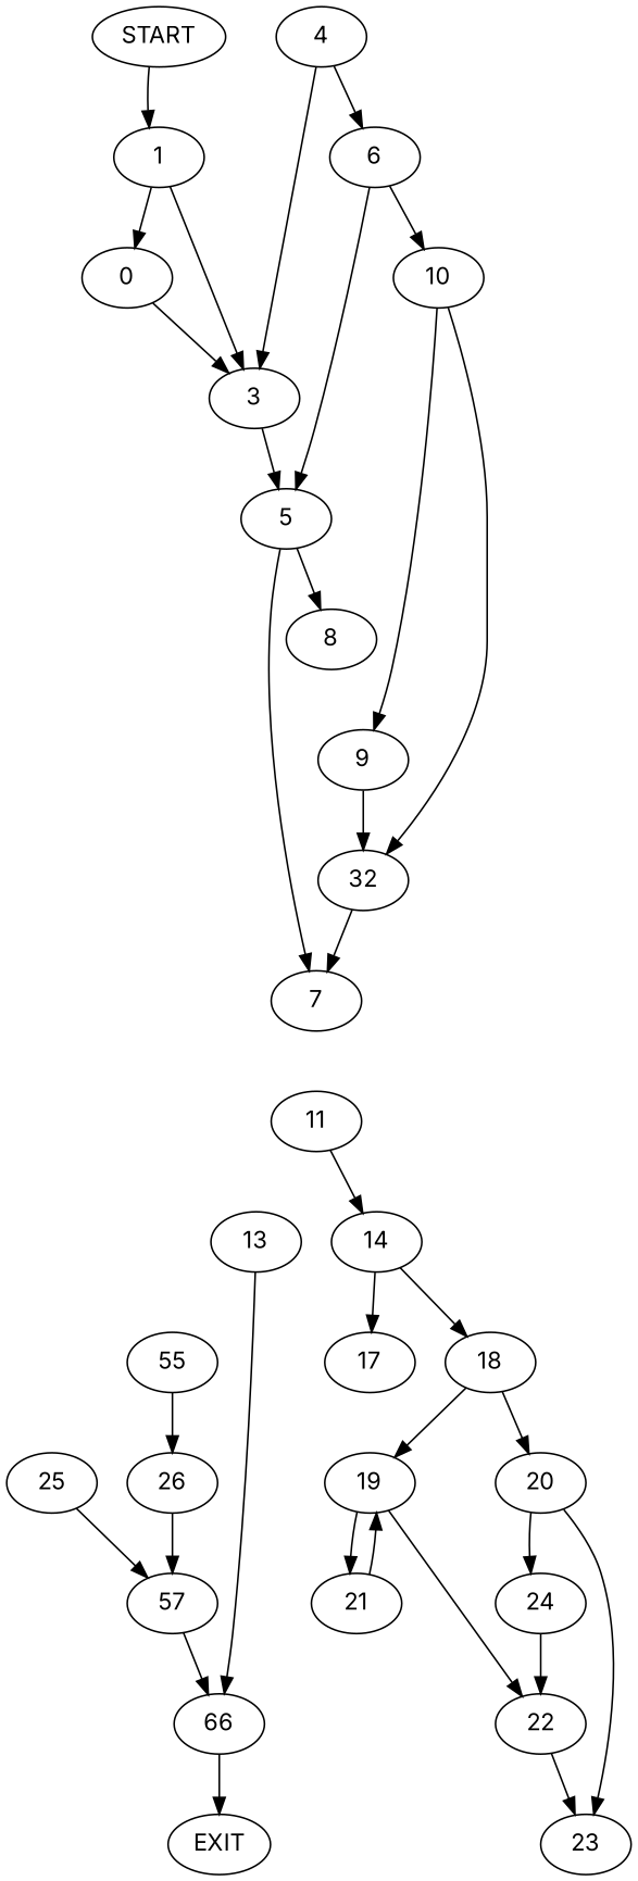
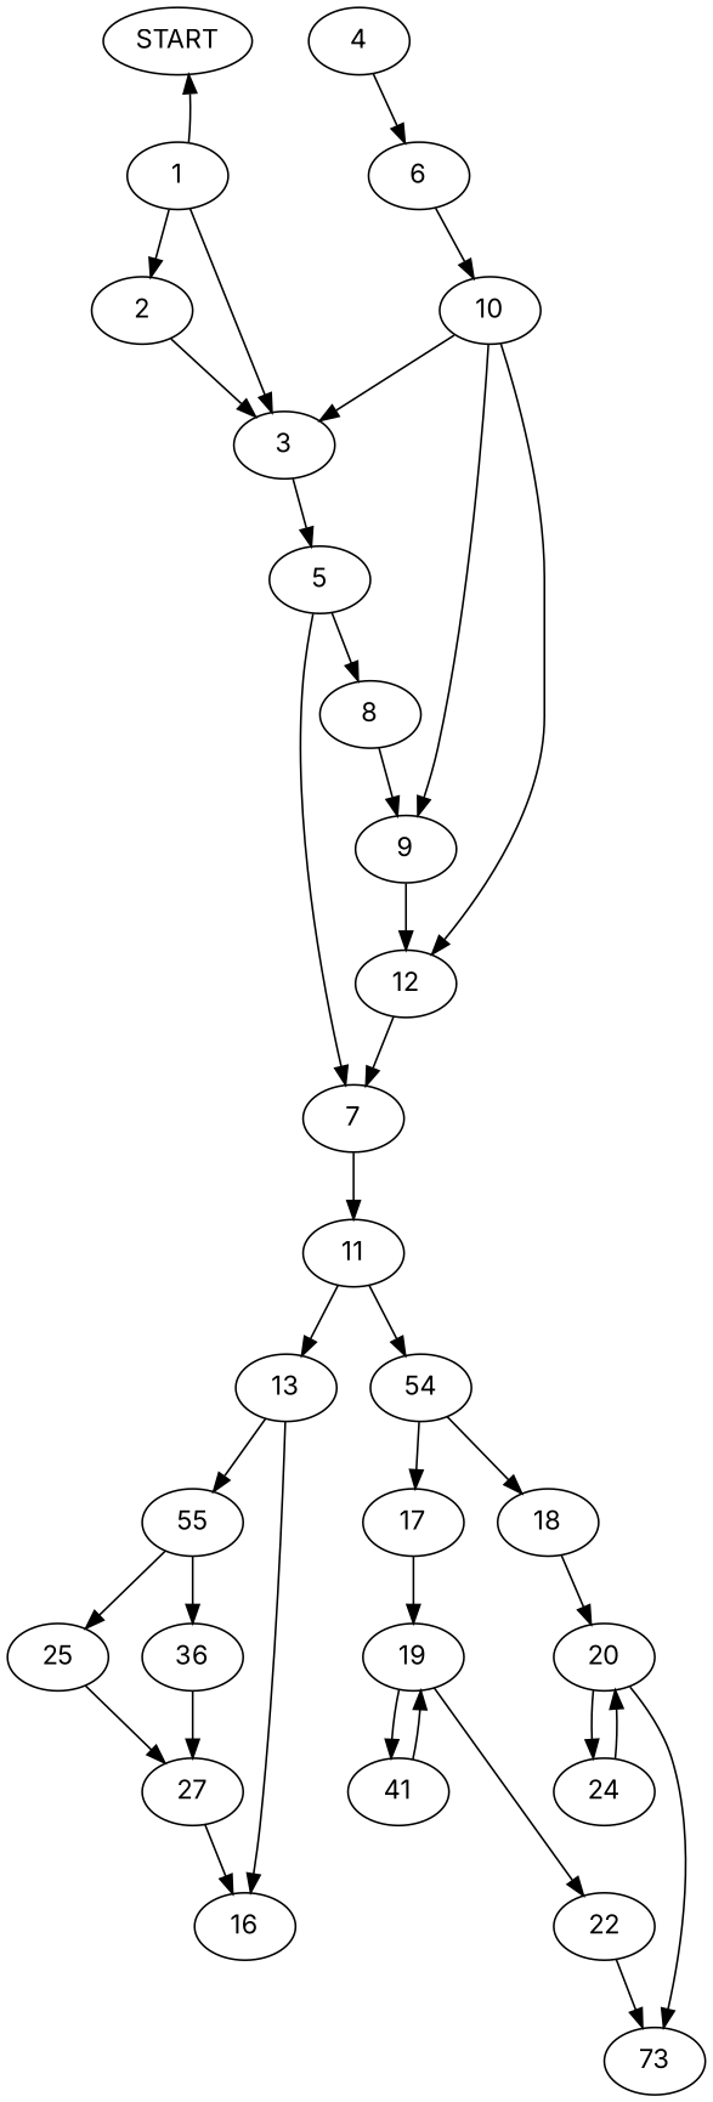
  digraph {
    fontname=Inter
    node [fontname=Inter]
    edge [fontname=Inter]
    n1 [label=START]
    1
-   2 [label=0]
+   2
    3
-   n5 [label=EXIT]
    5
    4
    6
    7
    8
    10
    11
    9
    13
-   14
-   12 [label=32]
+   14 [label=54]
+   12
    n17 [label=55]
-   16 [label=66]
+   16
    17
    18
    25
-   26
+   26 [label=36]
    19
    20
-   27 [label=57]
-   21
+   27
+   21 [label=41]
    22
-   23
+   23 [label=73]
    24
-   n1 -> 1
+   1 -> n1
    1 -> 2
    1 -> 3
    2 -> 3
    3 -> 5
    5 -> 7
    5 -> 8
-   4 -> 3
+   10 -> 3
    4 -> 6
-   6 -> 5
    6 -> 10
+   7 -> 11
+   8 -> 9
    10 -> 9
    10 -> 12
+   11 -> 13
    11 -> 14
    9 -> 12
+   13 -> n17
    13 -> 16
    14 -> 17
    14 -> 18
    12 -> 7
+   n17 -> 25
    n17 -> 26
-   16 -> n5
-   18 -> 19
+   17 -> 19
    18 -> 20
    25 -> 27
    26 -> 27
    19 -> 21
    19 -> 22
    20 -> 23
    20 -> 24
    27 -> 16
    21 -> 19
    22 -> 23
-   24 -> 22
+   24 -> 20
  }
